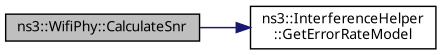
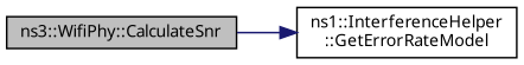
  digraph {
    rankdir=LR
    fontname="Noto Sans"
    node [color=black fontname="Noto Sans" fontsize=10 shape=record style=filled]
    n1 [fillcolor=grey75 fontcolor=black height=0.2 label="ns3::WifiPhy::CalculateSnr" width=0.4]
-   n2 [fillcolor=white height=0.2 label="ns3::InterferenceHelper\l::GetErrorRateModel" width=0.4]
+   n2 [fillcolor=white height=0.2 label="ns1::InterferenceHelper\l::GetErrorRateModel" width=0.4]
    n1 -> n2 [color=midnightblue fontname="Noto Sans" fontsize=10 labelfontname=Helvetica labelfontsize=10 style=solid]
  }
